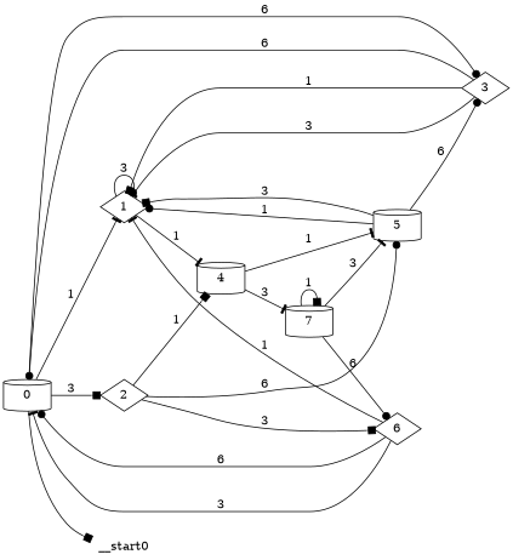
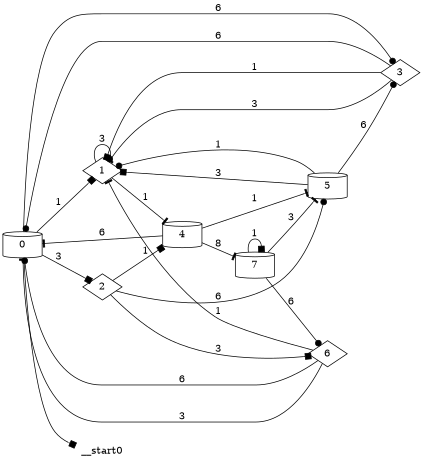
  digraph {
    rankdir=LR
    node [shape=cylinder]
    edge [arrowhead=tee]
    n1 [label=0]
    n2 [label=1 shape=diamond]
    n3 [label=2 shape=diamond]
    n4 [label=3 shape=diamond]
    __start0 [height=0 shape=none width=0]
    n6 [label=4]
    n7 [label=5]
    n8 [label=6 shape=diamond]
    n9 [label=7]
-   n1 -> n2 [label=1]
+   n1 -> n2 [arrowhead=box label=1]
    n1 -> n3 [arrowhead=box label=3]
    n1 -> n4 [arrowhead=dot label=6]
    n1 -> __start0 [arrowhead=box]
    n2 -> n2 [arrowhead=dot label=3]
    n2 -> n6 [label=1]
    n3 -> n6 [arrowhead=box label=1]
    n3 -> n7 [arrowhead=dot label=6]
    n3 -> n8 [arrowhead=box label=3]
    n4 -> n1 [arrowhead=dot label=6]
    n4 -> n2 [arrowhead=box label=1]
    n4 -> n2 [label=3]
+   n6 -> n1 [label=6]
    n6 -> n7 [label=1]
-   n6 -> n9 [label=3]
+   n6 -> n9 [label=8]
    n7 -> n2 [arrowhead=dot label=1]
    n7 -> n2 [arrowhead=box label=3]
    n7 -> n4 [arrowhead=dot label=6]
    n8 -> n1 [label=3]
    n8 -> n1 [arrowhead=dot label=6]
    n8 -> n2 [label=1]
    n9 -> n7 [label=3]
    n9 -> n8 [arrowhead=dot label=6]
    n9 -> n9 [arrowhead=box label=1]
  }
